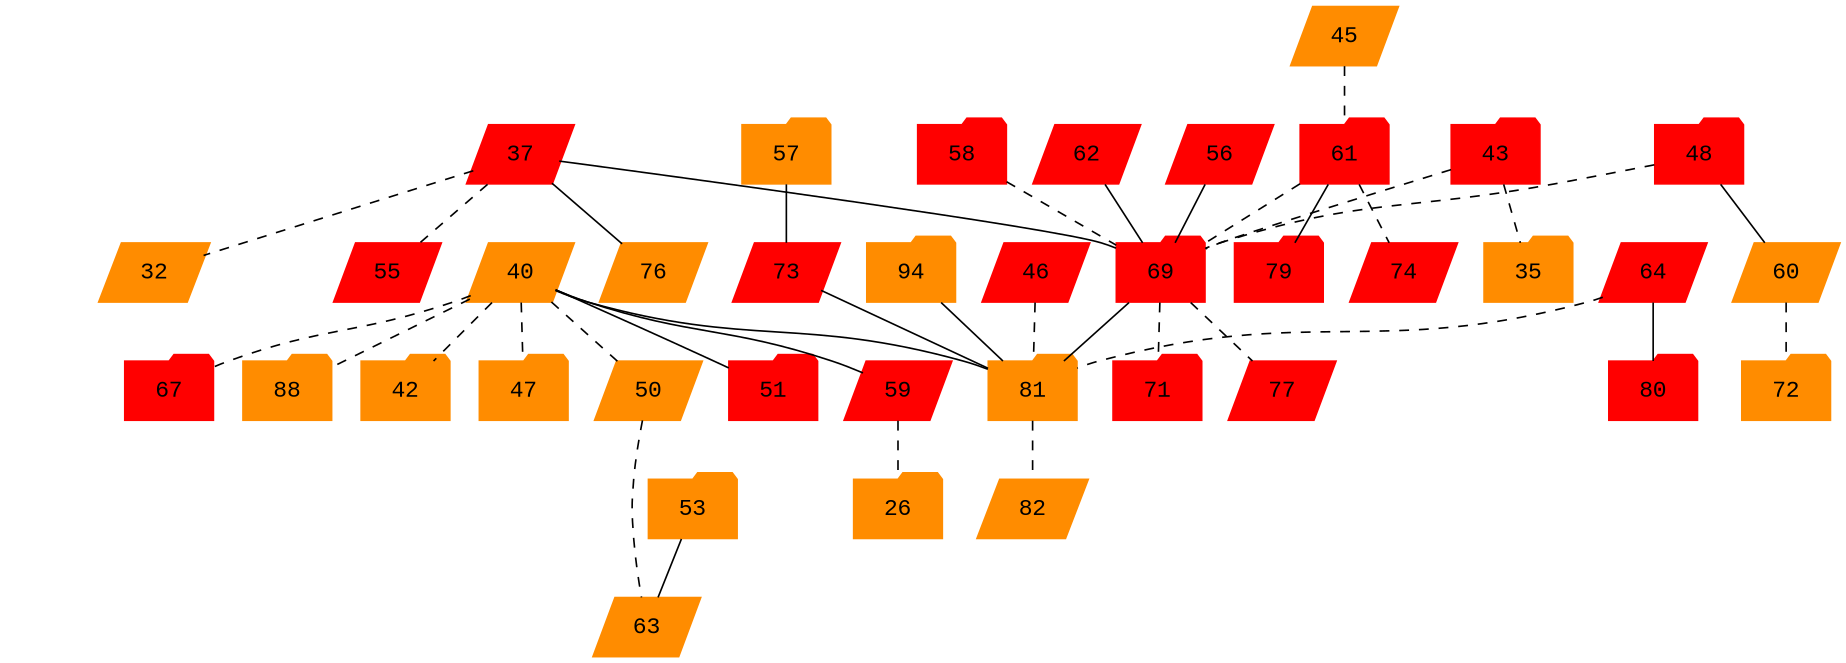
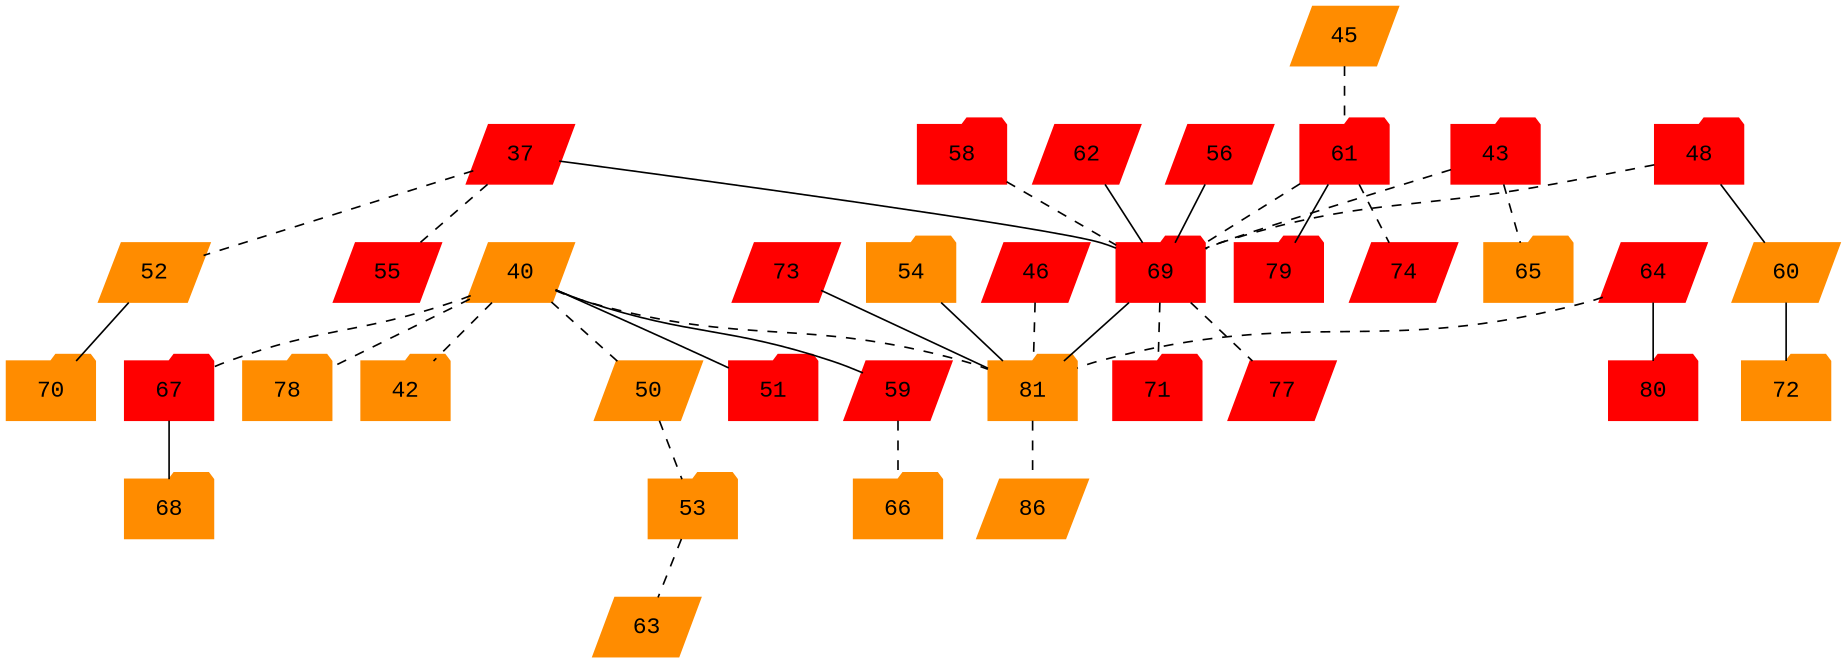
  graph {
    fontname="Liberation Mono"
    node [color=red fontname="Liberation Mono" shape=folder style=filled]
    edge [fontname="Liberation Mono" style=dashed]
    37 [shape=parallelogram super="+20+22+23+32"]
-   52 [color=darkorange shape=parallelogram label=32]
+   52 [color=darkorange shape=parallelogram]
    55 [shape=parallelogram]
    69 [super="+39+30"]
-   76 [color=darkorange shape=parallelogram]
+   70 [color=darkorange]
    81 [color=darkorange super="+75+38+44+29"]
    71
    77 [shape=parallelogram]
    40 [color=darkorange shape=parallelogram super="+12+15+36+25+18+26+27+31"]
    42 [color=darkorange]
-   47 [color=darkorange]
    50 [color=darkorange shape=parallelogram]
    51
    59 [shape=parallelogram]
    67
-   78 [color=darkorange label=88]
+   78 [color=darkorange]
    53 [color=darkorange]
-   66 [color=darkorange label=26]
-   82 [color=darkorange shape=parallelogram]
+   66 [color=darkorange]
+   68 [color=darkorange]
+   82 [color=darkorange shape=parallelogram label=86]
    61 [super="+35+33"]
    74 [shape=parallelogram]
    79
    n25 [color=darkorange label=45 shape=parallelogram]
    43
-   65 [color=darkorange label=35]
+   65 [color=darkorange]
    46 [shape=parallelogram]
    48
    60 [color=darkorange shape=parallelogram]
    72 [color=darkorange]
    63 [color=darkorange shape=parallelogram]
-   54 [color=darkorange label=94]
+   54 [color=darkorange]
    56 [shape=parallelogram]
    73 [shape=parallelogram super="+45"]
-   57 [color=darkorange]
    58
    62 [shape=parallelogram]
    64 [shape=parallelogram]
    80
    37 -- 52
    37 -- 55
    37 -- 69 [style=solid]
-   37 -- 76 [style=solid]
+   52 -- 70 [style=solid]
    69 -- 81 [style=solid]
    69 -- 71
    69 -- 77
    81 -- 82
-   40 -- 81 [style=solid]
+   40 -- 81
    40 -- 42
-   40 -- 47
    40 -- 50
    40 -- 51 [style=solid]
    40 -- 59 [style=solid]
    40 -- 67
    40 -- 78
-   50 -- 63
+   50 -- 53
    59 -- 66
-   53 -- 63 [style=solid]
+   67 -- 68 [style=solid]
+   53 -- 63
    61 -- 69
    61 -- 74
    61 -- 79 [style=solid]
    n25 -- 61
    43 -- 69
    43 -- 65
    46 -- 81
    48 -- 69
    48 -- 60 [style=solid]
-   60 -- 72
+   60 -- 72 [style=solid]
    54 -- 81 [style=solid]
    56 -- 69 [style=solid]
    73 -- 81 [style=solid]
-   57 -- 73 [style=solid]
    58 -- 69
    62 -- 69 [style=solid]
    64 -- 81
    64 -- 80 [style=solid]
  }
